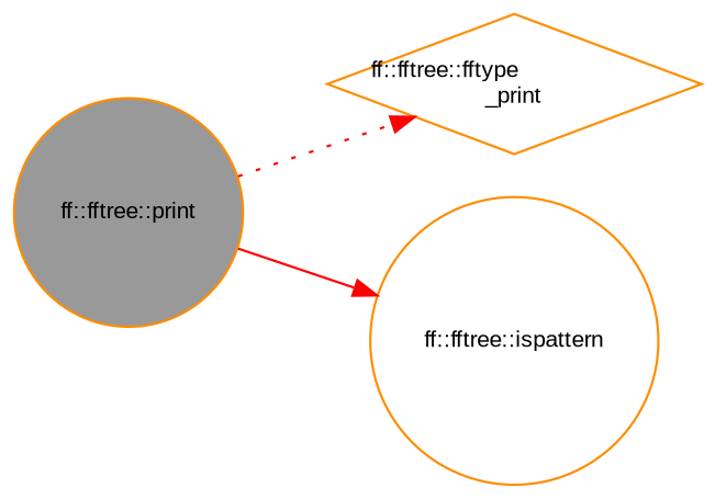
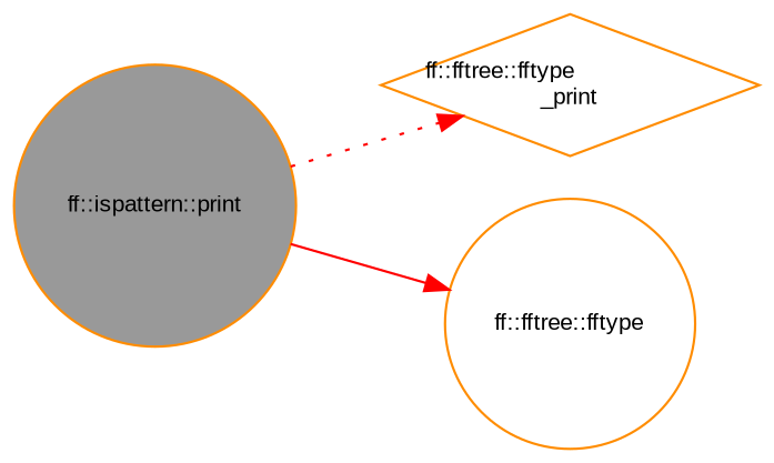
  digraph {
    fontname="Liberation Sans"
    rankdir=LR
    node [color=darkorange fillcolor=white fontname="Liberation Sans" fontsize=10 shape=circle style=filled]
    edge [color=red fontname="Liberation Sans" fontsize=10 labelfontname=Helvetica labelfontsize=10]
-   n1 [fillcolor=grey60 fontcolor=black height=0.2 label="ff::fftree::print" width=0.4]
+   n1 [fillcolor=grey60 fontcolor=black height=0.2 label="ff::ispattern::print" width=0.4]
    n2 [height=0.2 label="ff::fftree::fftype\l_print" shape=diamond width=0.4]
-   n3 [height=0.2 label="ff::fftree::ispattern" width=0.4]
+   n3 [height=0.2 label="ff::fftree::fftype" width=0.4]
    n1 -> n2 [style=dotted]
    n1 -> n3 [style=solid]
  }
